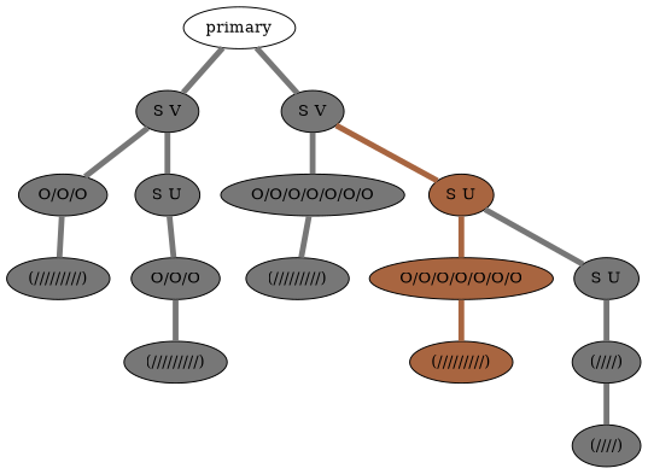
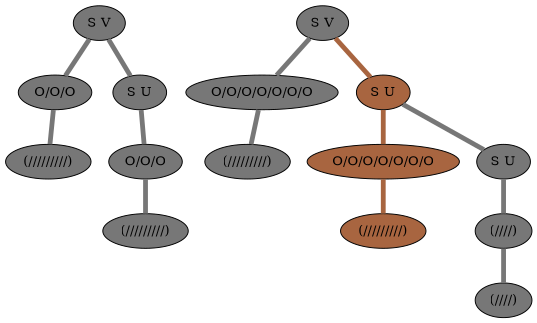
  graph {
    rankdir=TB
    node [fillcolor="#777777" qtype=knot_node style=filled knot_spin=S]
    edge [color="#777777" penwidth=5 qtype=knot_link]
    n1 [label="S V" pendant_attach=V pendant_colors="#777777" pendant_length=14 pendant_ply=S qtype=pendant_node knot_spin=""]
    n2 [knot_position=3.5 knot_type=S knot_value=3 label="O/O/O"]
    n3 [label="S U" pendant_attach=U pendant_colors="#777777" pendant_length=23 pendant_ply=S qtype=pendant_node knot_spin=""]
-   primary [fillcolor="" qtype="" style="" knot_spin=""]
    n5 [label="S V" pendant_attach=V pendant_colors="#777777" pendant_length=40 pendant_ply=S qtype=pendant_node knot_spin=""]
    n6 [knot_position=7.5 knot_type=L knot_value=9 label="(/////////)"]
    n7 [knot_position=2.5 knot_type=S knot_value=3 label="O/O/O"]
    n8 [knot_position=7.5 knot_type=L knot_value=9 label="(/////////)"]
    n9 [knot_position=2.0 knot_type=S knot_value=7 label="O/O/O/O/O/O/O"]
    n10 [fillcolor="#A86540" label="S U" pendant_attach=U pendant_colors="#A86540" pendant_length=20 pendant_ply=S qtype=pendant_node knot_spin=""]
    n11 [knot_position=11.0 knot_type=L knot_value=9 label="(/////////)"]
    n12 [fillcolor="#A86540" knot_position=2.5 knot_type=S knot_value=7 label="O/O/O/O/O/O/O"]
    n13 [label="S U" pendant_attach=U pendant_colors="#777777" pendant_length=31 pendant_ply=S qtype=pendant_node knot_spin=""]
    n14 [fillcolor="#A86540" knot_position=7.5 knot_type=L knot_value=9 label="(/////////)"]
    n15 [knot_position=6.0 knot_type=L knot_value=4 label="(////)"]
    n16 [knot_position=12.0 knot_type=L knot_value=4 label="(////)"]
    n1 -- n2
    n1 -- n3 [qtype=pendant_link]
    n2 -- n6
    n3 -- n7
-   primary -- n1 [qtype=pendant_link]
-   primary -- n5 [qtype=pendant_link]
    n5 -- n9
    n5 -- n10 [color="#A86540" qtype=pendant_link]
    n7 -- n8
    n9 -- n11
    n10 -- n12 [color="#A86540"]
    n10 -- n13 [qtype=pendant_link]
    n12 -- n14 [color="#A86540"]
    n13 -- n15
    n15 -- n16
  }
